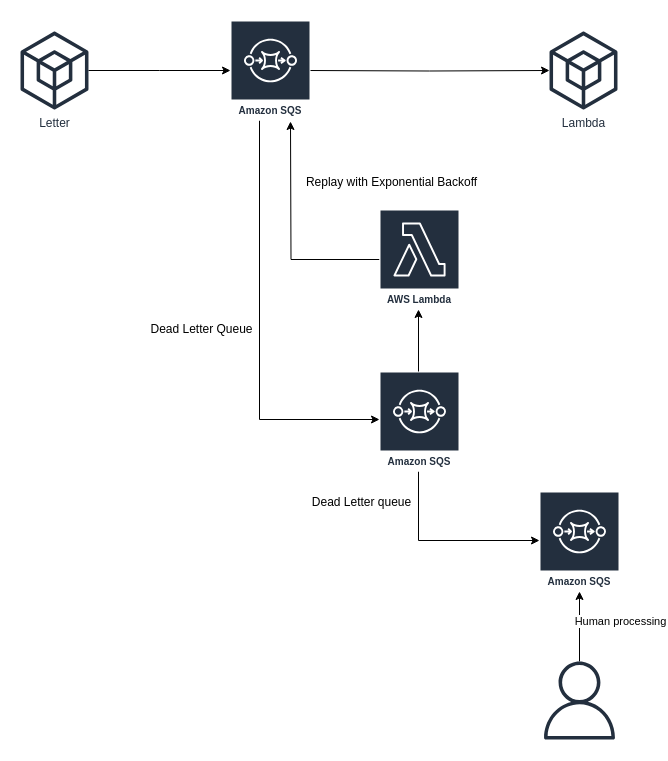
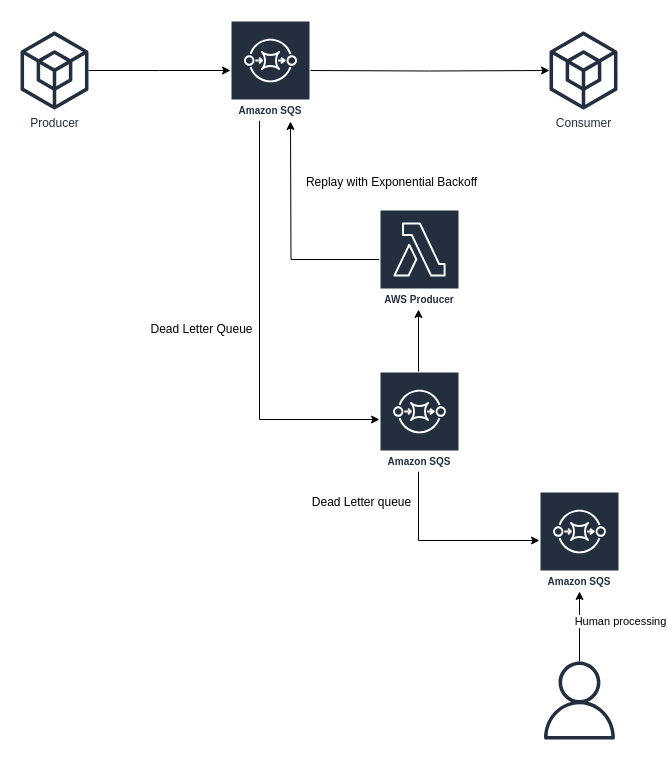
  <mxCell id="0" />
  <mxCell id="1" parent="0" />
  <mxCell id="2" style="edgeStyle=orthogonalEdgeStyle;rounded=0;orthogonalLoop=1;jettySize=auto;html=1;" edge="1" parent="1" source="18"><mxGeometry relative="1" as="geometry"><mxPoint x="259" y="109" as="sourcePoint" /><mxPoint x="379" y="419" as="targetPoint" /><Array as="points"><mxPoint x="259" y="419" /></Array></mxGeometry></mxCell>
  <mxCell id="3" value="Dead Letter Queue" style="text;html=1;resizable=0;points=[];align=center;verticalAlign=middle;labelBackgroundColor=#ffffff;" vertex="1" connectable="0" parent="2"><mxGeometry x="-0.2" y="36" relative="1" as="geometry"><mxPoint x="-95" y="40" as="offset" /></mxGeometry></mxCell>
  <mxCell id="4" style="edgeStyle=orthogonalEdgeStyle;rounded=0;orthogonalLoop=1;jettySize=auto;html=1;" edge="1" parent="1" target="12"><mxGeometry relative="1" as="geometry"><mxPoint x="308" y="70" as="sourcePoint" /></mxGeometry></mxCell>
  <mxCell id="5" style="edgeStyle=orthogonalEdgeStyle;rounded=0;orthogonalLoop=1;jettySize=auto;html=1;" edge="1" parent="1"><mxGeometry relative="1" as="geometry"><mxPoint x="418" y="380" as="sourcePoint" /><mxPoint x="418" y="309" as="targetPoint" /></mxGeometry></mxCell>
  <mxCell id="6" style="edgeStyle=orthogonalEdgeStyle;rounded=0;orthogonalLoop=1;jettySize=auto;html=1;" edge="1" parent="1" source="16"><mxGeometry relative="1" as="geometry"><mxPoint x="418" y="458" as="sourcePoint" /><mxPoint x="539" y="540" as="targetPoint" /><Array as="points"><mxPoint x="418" y="540" /></Array></mxGeometry></mxCell>
  <mxCell id="7" value="Dead Letter queue" style="text;html=1;resizable=0;points=[];align=center;verticalAlign=middle;labelBackgroundColor=#ffffff;" vertex="1" connectable="0" parent="6"><mxGeometry x="-0.212" y="10" relative="1" as="geometry"><mxPoint x="-64" y="-29" as="offset" /></mxGeometry></mxCell>
  <mxCell id="8" value="Human processing" style="edgeStyle=orthogonalEdgeStyle;rounded=0;orthogonalLoop=1;jettySize=auto;html=1;" edge="1" parent="1" source="9" target="17"><mxGeometry x="0.144" y="-41" relative="1" as="geometry"><mxPoint as="offset" /></mxGeometry></mxCell>
  <mxCell id="9" value="" style="outlineConnect=0;fontColor=#232F3E;gradientColor=none;fillColor=#232F3E;strokeColor=none;dashed=0;verticalLabelPosition=bottom;verticalAlign=top;align=center;html=1;fontSize=12;fontStyle=0;aspect=fixed;pointerEvents=1;shape=mxgraph.aws4.user;" vertex="1" parent="1"><mxGeometry x="540" y="661" width="78" height="78" as="geometry" /></mxCell>
  <mxCell id="10" style="edgeStyle=orthogonalEdgeStyle;rounded=0;orthogonalLoop=1;jettySize=auto;html=1;" edge="1" parent="1" source="11"><mxGeometry relative="1" as="geometry"><mxPoint x="230" y="70" as="targetPoint" /></mxGeometry></mxCell>
- <mxCell id="11" value="Letter" style="outlineConnect=0;fontColor=#232F3E;gradientColor=none;fillColor=#232F3E;strokeColor=none;dashed=0;verticalLabelPosition=bottom;verticalAlign=top;align=center;html=1;fontSize=12;fontStyle=0;aspect=fixed;pointerEvents=1;shape=mxgraph.aws4.external_sdk;" vertex="1" parent="1"><mxGeometry x="20" y="31" width="68" height="78" as="geometry" /></mxCell>
- <mxCell id="12" value="Lambda" style="outlineConnect=0;fontColor=#232F3E;gradientColor=none;fillColor=#232F3E;strokeColor=none;dashed=0;verticalLabelPosition=bottom;verticalAlign=top;align=center;html=1;fontSize=12;fontStyle=0;aspect=fixed;pointerEvents=1;shape=mxgraph.aws4.external_sdk;" vertex="1" parent="1"><mxGeometry x="549" y="31" width="68" height="78" as="geometry" /></mxCell>
+ <mxCell id="11" value="Producer" style="outlineConnect=0;fontColor=#232F3E;gradientColor=none;fillColor=#232F3E;strokeColor=none;dashed=0;verticalLabelPosition=bottom;verticalAlign=top;align=center;html=1;fontSize=12;fontStyle=0;aspect=fixed;pointerEvents=1;shape=mxgraph.aws4.external_sdk;" vertex="1" parent="1"><mxGeometry x="20" y="31" width="68" height="78" as="geometry" /></mxCell>
+ <mxCell id="12" value="Consumer" style="outlineConnect=0;fontColor=#232F3E;gradientColor=none;fillColor=#232F3E;strokeColor=none;dashed=0;verticalLabelPosition=bottom;verticalAlign=top;align=center;html=1;fontSize=12;fontStyle=0;aspect=fixed;pointerEvents=1;shape=mxgraph.aws4.external_sdk;" vertex="1" parent="1"><mxGeometry x="549" y="31" width="68" height="78" as="geometry" /></mxCell>
  <mxCell id="13" style="edgeStyle=orthogonalEdgeStyle;rounded=0;orthogonalLoop=1;jettySize=auto;html=1;" edge="1" parent="1" source="15"><mxGeometry relative="1" as="geometry"><mxPoint x="290" y="121" as="targetPoint" /><mxPoint x="379" y="270" as="sourcePoint" /></mxGeometry></mxCell>
  <mxCell id="14" value="Replay with Exponential Backoff" style="text;html=1;resizable=0;points=[];align=center;verticalAlign=middle;labelBackgroundColor=#ffffff;" vertex="1" connectable="0" parent="13"><mxGeometry x="0.556" y="-2" relative="1" as="geometry"><mxPoint x="98" y="10" as="offset" /></mxGeometry></mxCell>
- <mxCell id="15" value="AWS Lambda" style="outlineConnect=0;fontColor=#232F3E;gradientColor=none;strokeColor=#ffffff;fillColor=#232F3E;dashed=0;verticalLabelPosition=middle;verticalAlign=bottom;align=center;html=1;whiteSpace=wrap;fontSize=10;fontStyle=1;spacing=3;shape=mxgraph.aws4.productIcon;prIcon=mxgraph.aws4.lambda;" vertex="1" parent="1"><mxGeometry x="379" y="209" width="80" height="100" as="geometry" /></mxCell>
+ <mxCell id="15" value="AWS Producer" style="outlineConnect=0;fontColor=#232F3E;gradientColor=none;strokeColor=#ffffff;fillColor=#232F3E;dashed=0;verticalLabelPosition=middle;verticalAlign=bottom;align=center;html=1;whiteSpace=wrap;fontSize=10;fontStyle=1;spacing=3;shape=mxgraph.aws4.productIcon;prIcon=mxgraph.aws4.lambda;" vertex="1" parent="1"><mxGeometry x="379" y="209" width="80" height="100" as="geometry" /></mxCell>
  <mxCell id="16" value="Amazon SQS" style="outlineConnect=0;fontColor=#232F3E;gradientColor=none;strokeColor=#ffffff;fillColor=#232F3E;dashed=0;verticalLabelPosition=middle;verticalAlign=bottom;align=center;html=1;whiteSpace=wrap;fontSize=10;fontStyle=1;spacing=3;shape=mxgraph.aws4.productIcon;prIcon=mxgraph.aws4.sqs;" vertex="1" parent="1"><mxGeometry x="379" y="371" width="80" height="100" as="geometry" /></mxCell>
  <mxCell id="17" value="Amazon SQS" style="outlineConnect=0;fontColor=#232F3E;gradientColor=none;strokeColor=#ffffff;fillColor=#232F3E;dashed=0;verticalLabelPosition=middle;verticalAlign=bottom;align=center;html=1;whiteSpace=wrap;fontSize=10;fontStyle=1;spacing=3;shape=mxgraph.aws4.productIcon;prIcon=mxgraph.aws4.sqs;" vertex="1" parent="1"><mxGeometry x="539" y="491" width="80" height="100" as="geometry" /></mxCell>
  <mxCell id="18" value="Amazon SQS" style="outlineConnect=0;fontColor=#232F3E;gradientColor=none;strokeColor=#ffffff;fillColor=#232F3E;dashed=0;verticalLabelPosition=middle;verticalAlign=bottom;align=center;html=1;whiteSpace=wrap;fontSize=10;fontStyle=1;spacing=3;shape=mxgraph.aws4.productIcon;prIcon=mxgraph.aws4.sqs;" vertex="1" parent="1"><mxGeometry x="230" y="20" width="80" height="100" as="geometry" /></mxCell>
